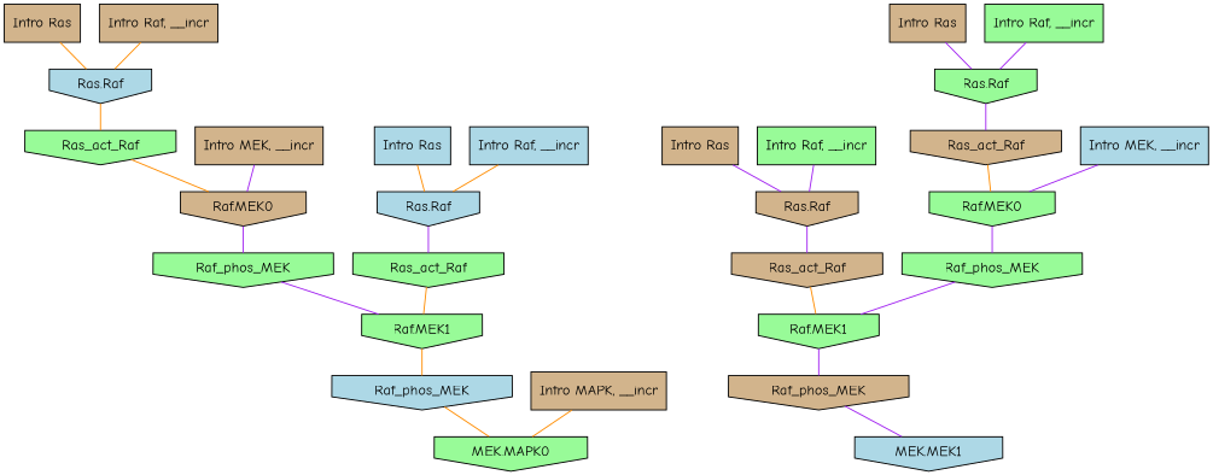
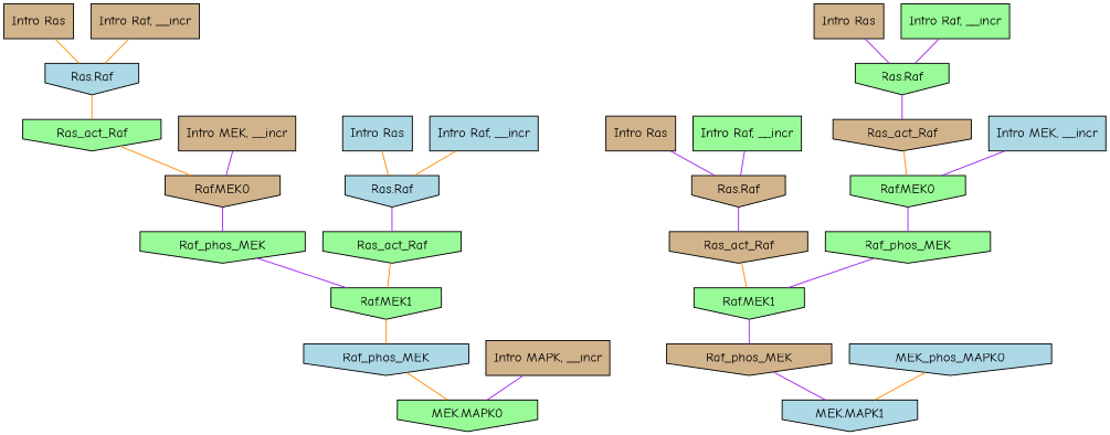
  digraph {
    fontname="Comic Neue"
    rankdir=TB
    ranksep=0.30
    node [fillcolor=tan fontname="Comic Neue" shape=invhouse style=filled]
    edge [color=purple dir=none fontname="Comic Neue"]
    n1 [label="Intro Ras" shape=rectangle]
    n2 [fillcolor=lightblue label="Ras.Raf"]
    n3 [fillcolor=palegreen label=Ras_act_Raf]
    n4 [label="Intro Ras" shape=rectangle]
    n5 [label="Ras.Raf"]
    n6 [label=Ras_act_Raf]
    n7 [fillcolor=lightblue label="Intro Ras" shape=rectangle]
    n8 [fillcolor=lightblue label="Ras.Raf"]
    n9 [fillcolor=palegreen label=Ras_act_Raf]
    n10 [label="Intro Ras" shape=rectangle]
    n11 [fillcolor=palegreen label="Ras.Raf"]
    n12 [label=Ras_act_Raf]
    n13 [label="Intro Raf, __incr" shape=rectangle]
    n14 [fillcolor=palegreen label="Intro Raf, __incr" shape=rectangle]
    n15 [fillcolor=palegreen label="Intro Raf, __incr" shape=rectangle]
    n16 [fillcolor=lightblue label="Intro Raf, __incr" shape=rectangle]
    n17 [label="Intro MEK, __incr" shape=rectangle]
    n18 [label="Raf.MEK0"]
    n19 [fillcolor=palegreen label=Raf_phos_MEK]
    n20 [fillcolor=lightblue label="Intro MEK, __incr" shape=rectangle]
    n21 [fillcolor=palegreen label="Raf.MEK0"]
    n22 [fillcolor=palegreen label=Raf_phos_MEK]
    n23 [label="Intro MAPK, __incr" shape=rectangle]
    n24 [fillcolor=palegreen label="MEK.MAPK0"]
    n25 [fillcolor=palegreen label="Raf.MEK1"]
    n26 [fillcolor=palegreen label="Raf.MEK1"]
    n27 [label=Raf_phos_MEK]
    n28 [fillcolor=lightblue label=Raf_phos_MEK]
-   n30 [fillcolor=lightblue label="MEK.MEK1"]
+   n29 [fillcolor=lightblue label=MEK_phos_MAPK0]
+   n30 [fillcolor=lightblue label="MEK.MAPK1"]
    n1 -> n2 [color=darkorange]
    n2 -> n3 [color=darkorange]
    n3 -> n18 [color=darkorange]
    n4 -> n5
    n5 -> n6
    n6 -> n26 [color=darkorange]
    n7 -> n8 [color=darkorange]
    n8 -> n9
    n9 -> n25 [color=darkorange]
    n10 -> n11
    n11 -> n12
    n12 -> n21 [color=darkorange]
    n13 -> n2 [color=darkorange]
    n14 -> n5
    n15 -> n11
    n16 -> n8 [color=darkorange]
    n17 -> n18
    n18 -> n19
    n19 -> n25
    n20 -> n21
    n21 -> n22
    n22 -> n26
-   n23 -> n24 [color=darkorange]
+   n23 -> n24
    n25 -> n28 [color=darkorange]
    n26 -> n27
    n27 -> n30
    n28 -> n24 [color=darkorange]
+   n29 -> n30 [color=darkorange]
  }
